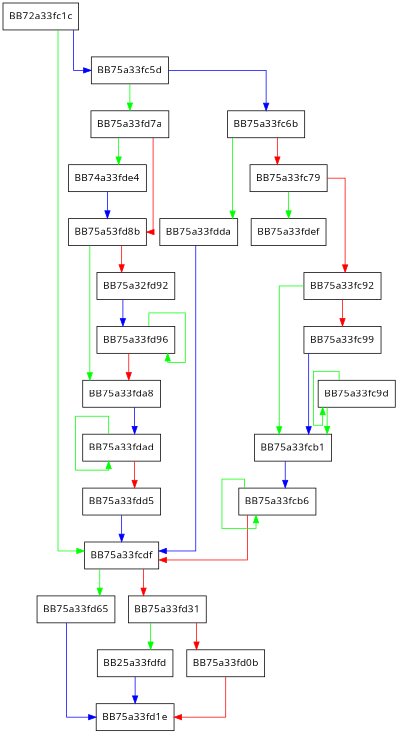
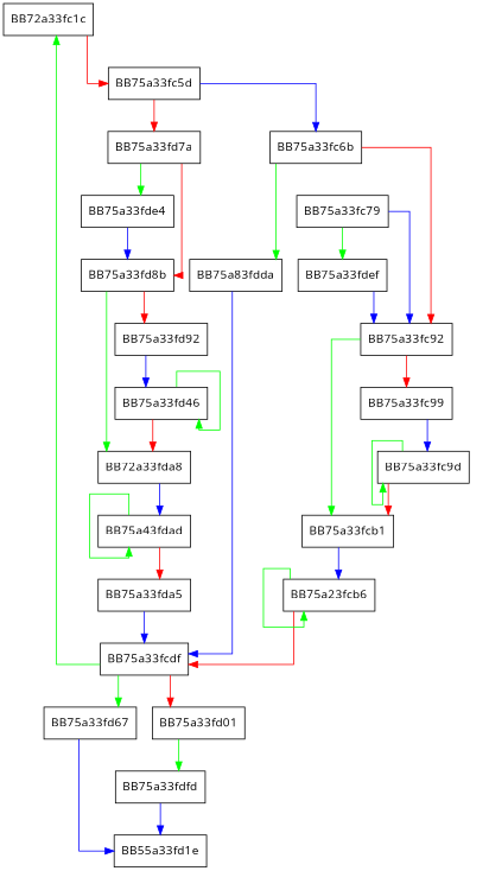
  digraph {
    fontname="Open Sans"
    splines=ortho
    node [fontname="Open Sans" shape=box]
    edge [color=green fontname="Open Sans"]
    n1 [label=BB72a33fc1c]
    BB75a33fcdf
    BB75a33fc5d
-   BB75a33fd65
-   BB75a33fd01 [label=BB75a33fd31]
+   BB75a33fd65 [label=BB75a33fd67]
+   BB75a33fd01
    BB75a33fd7a
    BB75a33fc6b
-   BB75a33fd1e
-   BB75a33fdfd [label=BB25a33fdfd]
-   BB75a33fd0b
-   BB75a33fde4 [label=BB74a33fde4]
-   BB75a33fd8b [label=BB75a53fd8b]
-   BB75a33fdda
+   BB75a33fd1e [label=BB55a33fd1e]
+   BB75a33fdfd
+   BB75a33fde4
+   BB75a33fd8b
+   BB75a33fdda [label=BB75a83fdda]
    BB75a33fc79
-   BB75a33fda8
-   BB75a33fd92 [label=BB75a32fd92]
+   BB75a33fda8 [label=BB72a33fda8]
+   BB75a33fd92
    BB75a33fdef
    BB75a33fc92
    BB75a33fcb1
    BB75a33fc99
-   BB75a33fcb6
+   BB75a33fcb6 [label=BB75a23fcb6]
    BB75a33fc9d
-   BB75a33fdad
-   BB75a33fd96
-   BB75a33fdd5
-   n1 -> BB75a33fcdf
-   n1 -> BB75a33fc5d [color=blue]
+   BB75a33fdad [label=BB75a43fdad]
+   BB75a33fd96 [label=BB75a33fd46]
+   BB75a33fdd5 [label=BB75a33fda5]
+   BB75a33fcdf -> n1
+   n1 -> BB75a33fc5d [color=red]
    BB75a33fcdf -> BB75a33fd65
    BB75a33fcdf -> BB75a33fd01 [color=red]
-   BB75a33fc5d -> BB75a33fd7a
+   BB75a33fc5d -> BB75a33fd7a [color=red]
    BB75a33fc5d -> BB75a33fc6b [color=blue]
    BB75a33fd65 -> BB75a33fd1e [color=blue]
    BB75a33fd01 -> BB75a33fdfd
-   BB75a33fd01 -> BB75a33fd0b [color=red]
    BB75a33fd7a -> BB75a33fde4
    BB75a33fd7a -> BB75a33fd8b [color=red]
    BB75a33fc6b -> BB75a33fdda
-   BB75a33fc6b -> BB75a33fc79 [color=red]
+   BB75a33fc6b -> BB75a33fc92 [color=red]
    BB75a33fdfd -> BB75a33fd1e [color=blue]
-   BB75a33fd0b -> BB75a33fd1e [color=red]
    BB75a33fde4 -> BB75a33fd8b [color=blue]
    BB75a33fd8b -> BB75a33fda8
    BB75a33fd8b -> BB75a33fd92 [color=red]
    BB75a33fdda -> BB75a33fcdf [color=blue]
    BB75a33fc79 -> BB75a33fdef
-   BB75a33fc79 -> BB75a33fc92 [color=red]
+   BB75a33fc79 -> BB75a33fc92 [color=blue]
    BB75a33fda8 -> BB75a33fdad [color=blue]
    BB75a33fd92 -> BB75a33fd96 [color=blue]
+   BB75a33fdef -> BB75a33fc92 [color=blue]
    BB75a33fc92 -> BB75a33fcb1
    BB75a33fc92 -> BB75a33fc99 [color=red]
    BB75a33fcb1 -> BB75a33fcb6 [color=blue]
-   BB75a33fc99 -> BB75a33fcb1 [color=blue]
+   BB75a33fc99 -> BB75a33fc9d [color=blue]
    BB75a33fcb6 -> BB75a33fcdf [color=red]
    BB75a33fcb6 -> BB75a33fcb6
-   BB75a33fc9d -> BB75a33fcb1
+   BB75a33fc9d -> BB75a33fcb1 [color=red]
    BB75a33fc9d -> BB75a33fc9d
    BB75a33fdad -> BB75a33fdad
    BB75a33fdad -> BB75a33fdd5 [color=red]
    BB75a33fd96 -> BB75a33fda8 [color=red]
    BB75a33fd96 -> BB75a33fd96
    BB75a33fdd5 -> BB75a33fcdf [color=blue]
  }
